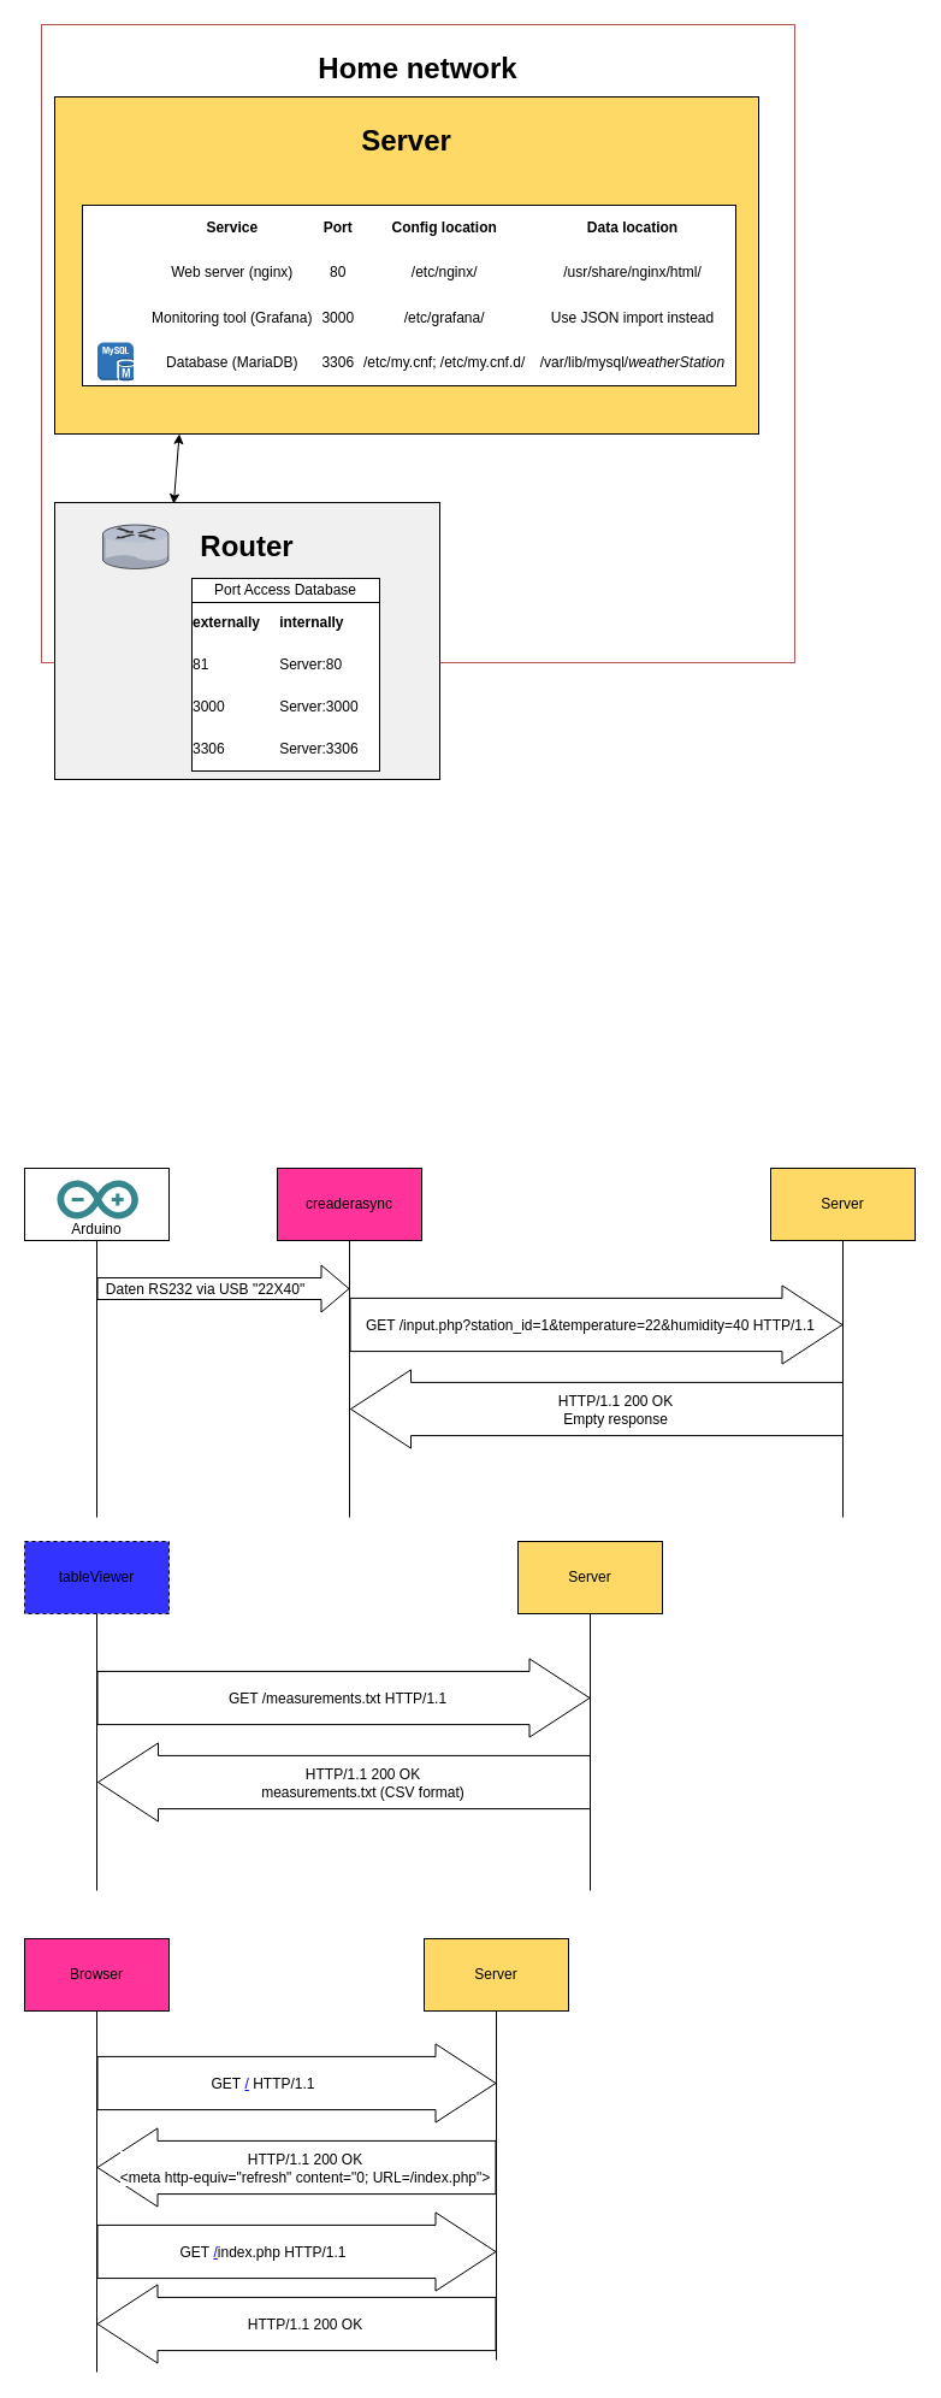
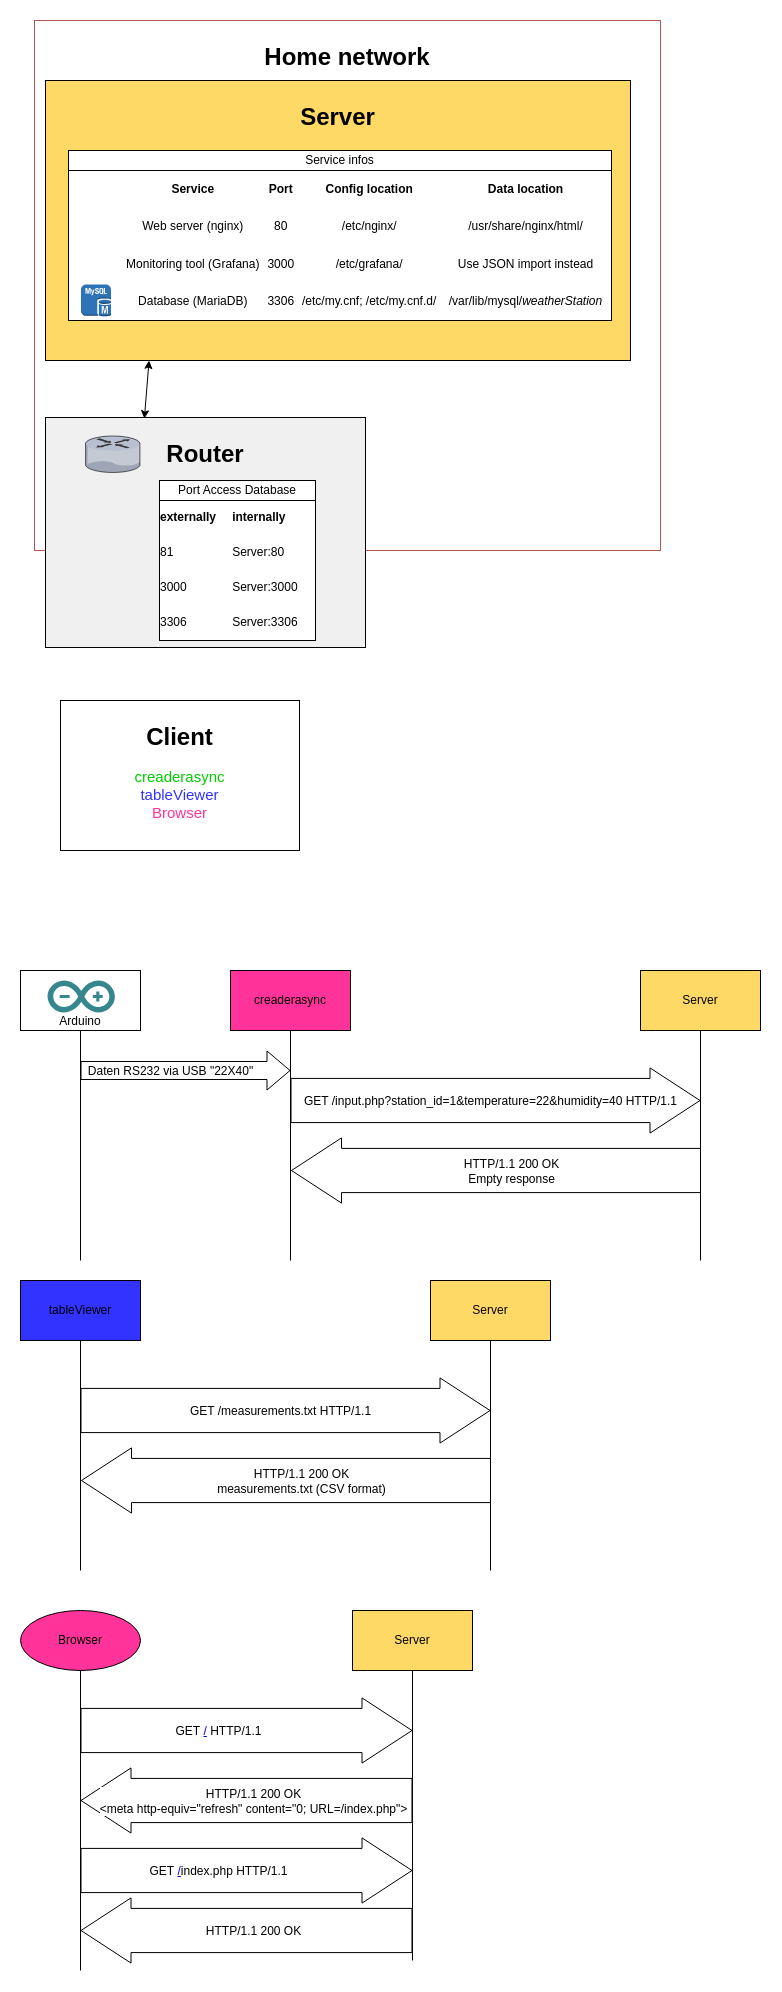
  <mxCell id="0" />
  <mxCell id="1" parent="0" />
  <mxCell id="2" value="&lt;h1&gt;Home network&lt;/h1&gt;" style="rounded=0;whiteSpace=wrap;html=1;glass=0;labelBackgroundColor=none;strokeColor=#b85450;fillColor=#ffffff;align=center;verticalAlign=top;" parent="1" vertex="1"><mxGeometry x="34" y="20" width="626" height="530" as="geometry" /></mxCell>
  <mxCell id="3" value="&lt;h1&gt;Router&lt;/h1&gt;" style="rounded=0;whiteSpace=wrap;html=1;align=center;verticalAlign=top;fillColor=#F0F0F0;" parent="1" vertex="1"><mxGeometry x="45" y="417" width="320" height="230" as="geometry" /></mxCell>
  <mxCell id="4" value="&lt;h1 style=&quot;text-align: center&quot;&gt;Server&lt;/h1&gt;" style="rounded=0;whiteSpace=wrap;html=1;align=center;verticalAlign=top;fillColor=#FFD966;" parent="1" vertex="1"><mxGeometry x="45" y="80" width="585" height="280" as="geometry" /></mxCell>
  <mxCell id="5" value="" style="verticalLabelPosition=bottom;aspect=fixed;html=1;verticalAlign=top;strokeColor=none;align=center;outlineConnect=0;shape=mxgraph.citrix.router;" parent="1" vertex="1"><mxGeometry x="85" y="435.5" width="55" height="36.5" as="geometry" /></mxCell>
  <mxCell id="6" value="Port Access Database" style="text;html=1;strokeColor=#000000;fillColor=#ffffff;align=center;verticalAlign=middle;whiteSpace=wrap;rounded=0;" parent="1" vertex="1"><mxGeometry x="159" y="480" width="156" height="20" as="geometry" /></mxCell>
  <mxCell id="7" value="&lt;table border=&quot;0&quot; width=&quot;100%&quot; style=&quot;width: 100% ; height: 100% ; border-collapse: collapse&quot;&gt;&lt;tbody&gt;&lt;tr&gt;&lt;td&gt;&lt;b&gt;externally&lt;/b&gt;&lt;/td&gt;&lt;td&gt;&lt;b&gt;internally&lt;/b&gt;&lt;/td&gt;&lt;/tr&gt;&lt;tr&gt;&lt;td&gt;81&lt;/td&gt;&lt;td&gt;Server:80&lt;/td&gt;&lt;/tr&gt;&lt;tr&gt;&lt;td&gt;3000&lt;/td&gt;&lt;td&gt;Server:3000&lt;br&gt;&lt;/td&gt;&lt;/tr&gt;&lt;tr&gt;&lt;td&gt;3306&lt;/td&gt;&lt;td&gt;Server:3306&lt;/td&gt;&lt;/tr&gt;&lt;/tbody&gt;&lt;/table&gt;" style="text;html=1;overflow=fill;align=left;fillColor=#ffffff;gradientColor=none;strokeColor=#000000;rounded=0;verticalAlign=middle;" parent="1" vertex="1"><mxGeometry x="159" y="500" width="156" height="140" as="geometry" /></mxCell>
  <mxCell id="8" value="" style="endArrow=classic;startArrow=classic;html=1;entryX=0.177;entryY=1;entryDx=0;entryDy=0;entryPerimeter=0;exitX=0.309;exitY=0.005;exitDx=0;exitDy=0;exitPerimeter=0;" parent="1" source="3" target="4" edge="1"><mxGeometry width="50" height="50" relative="1" as="geometry"><mxPoint x="99" y="430" as="sourcePoint" /><mxPoint x="130" y="400" as="targetPoint" /></mxGeometry></mxCell>
  <mxCell id="9" value="&lt;table border=&quot;0&quot; width=&quot;100%&quot; style=&quot;width: 100% ; height: 100% ; border-collapse: collapse&quot;&gt;&lt;tbody&gt;&lt;tr&gt;&lt;td&gt;&amp;nbsp; &amp;nbsp; &amp;nbsp; &amp;nbsp; &amp;nbsp; &amp;nbsp; &amp;nbsp;&amp;nbsp;&lt;/td&gt;&lt;td align=&quot;center&quot;&gt;&lt;b&gt;Service&lt;/b&gt;&lt;/td&gt;&lt;td align=&quot;center&quot;&gt;&lt;b&gt;Port&lt;/b&gt;&lt;/td&gt;&lt;td&gt;&lt;b&gt;Config location&lt;/b&gt;&lt;/td&gt;&lt;td&gt;&lt;b&gt;Data location&lt;/b&gt;&lt;/td&gt;&lt;td align=&quot;center&quot;&gt;&lt;br&gt;&lt;/td&gt;&lt;/tr&gt;&lt;tr&gt;&lt;td&gt;&lt;br&gt;&lt;/td&gt;&lt;td align=&quot;center&quot;&gt;Web server (nginx)&lt;/td&gt;&lt;td align=&quot;center&quot;&gt;80&lt;/td&gt;&lt;td&gt;/etc/nginx/&lt;/td&gt;&lt;td&gt;/usr/share/nginx/html/&lt;/td&gt;&lt;td align=&quot;center&quot;&gt;&lt;br&gt;&lt;/td&gt;&lt;/tr&gt;&lt;tr&gt;&lt;td&gt;&lt;br&gt;&lt;/td&gt;&lt;td align=&quot;center&quot;&gt;Monitoring tool (Grafana)&lt;/td&gt;&lt;td align=&quot;center&quot;&gt;3000&lt;br&gt;&lt;/td&gt;&lt;td&gt;/etc/grafana/&lt;/td&gt;&lt;td&gt;Use JSON import instead&lt;/td&gt;&lt;td align=&quot;center&quot;&gt;&lt;br&gt;&lt;/td&gt;&lt;/tr&gt;&lt;tr&gt;&lt;td&gt;&lt;br&gt;&lt;/td&gt;&lt;td&gt;Database (MariaDB)&lt;/td&gt;&lt;td&gt;3306&lt;/td&gt;&lt;td&gt;/etc/my.cnf; /etc/my.cnf.d/&lt;br&gt;&lt;/td&gt;&lt;td&gt;/var/lib/mysql/&lt;i&gt;weatherStation&lt;/i&gt;&lt;br&gt;&lt;/td&gt;&lt;td&gt;&lt;br&gt;&lt;/td&gt;&lt;/tr&gt;&lt;/tbody&gt;&lt;/table&gt;" style="text;html=1;overflow=fill;align=center;fillColor=#ffffff;gradientColor=none;strokeColor=#000000;rounded=0;verticalAlign=middle;" parent="1" vertex="1"><mxGeometry x="68" y="170" width="543" height="150" as="geometry" /></mxCell>
+ <mxCell id="10" value="Service infos" style="text;html=1;strokeColor=#000000;fillColor=#ffffff;align=center;verticalAlign=middle;whiteSpace=wrap;rounded=0;" parent="1" vertex="1"><mxGeometry x="68" y="150" width="543" height="20" as="geometry" /></mxCell>
  <mxCell id="11" value="" style="shape=image;html=1;verticalAlign=top;verticalLabelPosition=bottom;labelBackgroundColor=#ffffff;imageAspect=0;aspect=fixed;image=https://cdn4.iconfinder.com/data/icons/logos-brands-5/24/nginx-128.png;glass=0;strokeColor=#000000;fillColor=#ffffff;gradientColor=none;align=center;" parent="1" vertex="1"><mxGeometry x="76" y="205" width="38" height="38" as="geometry" /></mxCell>
  <mxCell id="12" value="" style="shape=image;html=1;verticalAlign=top;verticalLabelPosition=bottom;labelBackgroundColor=#ffffff;imageAspect=0;aspect=fixed;image=https://cdn4.iconfinder.com/data/icons/logos-brands-5/24/grafana-128.png;glass=0;strokeColor=#000000;fillColor=#ffffff;gradientColor=none;align=center;" parent="1" vertex="1"><mxGeometry x="77" y="246" width="34" height="34" as="geometry" /></mxCell>
  <mxCell id="13" value="" style="outlineConnect=0;dashed=0;verticalLabelPosition=bottom;verticalAlign=top;align=center;html=1;shape=mxgraph.aws3.mysql_db_instance;fillColor=#2E73B8;gradientColor=none;glass=0;strokeColor=#000000;" parent="1" vertex="1"><mxGeometry x="80.5" y="284" width="30" height="32" as="geometry" /></mxCell>
+ <mxCell id="14" value="&lt;h1 style=&quot;text-align: center&quot;&gt;Client&lt;/h1&gt;&lt;div style=&quot;font-size: 15px&quot;&gt;&lt;font style=&quot;font-size: 15px&quot; color=&quot;#00cc00&quot;&gt;creaderasync&lt;/font&gt;&lt;/div&gt;&lt;div style=&quot;font-size: 15px&quot;&gt;&lt;font style=&quot;font-size: 15px&quot; color=&quot;#3333ff&quot;&gt;tableViewer&lt;/font&gt;&lt;/div&gt;&lt;div style=&quot;font-size: 15px&quot;&gt;&lt;font color=&quot;#ff3399&quot; style=&quot;font-size: 15px&quot;&gt;Browser&lt;/font&gt;&lt;br&gt;&lt;/div&gt;" style="rounded=0;whiteSpace=wrap;html=1;glass=0;strokeColor=#000000;fillColor=#ffffff;gradientColor=none;align=center;verticalAlign=top;" parent="1" vertex="1"><mxGeometry x="60" y="700" width="239" height="150" as="geometry" /></mxCell>
  <mxCell id="15" value="&lt;div&gt;creaderasync&lt;/div&gt;" style="rounded=0;whiteSpace=wrap;html=1;labelBackgroundColor=none;fillColor=#ff3399;" parent="1" vertex="1"><mxGeometry x="230" y="970" width="120" height="60" as="geometry" /></mxCell>
  <mxCell id="16" value="" style="endArrow=none;html=1;entryX=0.5;entryY=1;entryDx=0;entryDy=0;" parent="1" target="15" edge="1"><mxGeometry width="50" height="50" relative="1" as="geometry"><mxPoint x="290" y="1260" as="sourcePoint" /><mxPoint x="320" y="1050" as="targetPoint" /></mxGeometry></mxCell>
  <mxCell id="17" value="Server" style="rounded=0;whiteSpace=wrap;html=1;fillColor=#FFD966;" parent="1" vertex="1"><mxGeometry x="640" y="970" width="120" height="60" as="geometry" /></mxCell>
  <mxCell id="18" value="" style="endArrow=none;html=1;entryX=0.5;entryY=1;entryDx=0;entryDy=0;" parent="1" target="17" edge="1"><mxGeometry width="50" height="50" relative="1" as="geometry"><mxPoint x="700" y="1260" as="sourcePoint" /><mxPoint x="730" y="1050" as="targetPoint" /></mxGeometry></mxCell>
  <mxCell id="19" value="" style="shape=flexArrow;endArrow=classic;html=1;width=44.167;endSize=16.333;align=center;" parent="1" edge="1"><mxGeometry width="50" height="50" relative="1" as="geometry"><mxPoint x="290" y="1100" as="sourcePoint" /><mxPoint x="700" y="1100" as="targetPoint" /></mxGeometry></mxCell>
  <mxCell id="20" value="&lt;span&gt;GET /input.php?station_id=1&amp;amp;temperature=22&amp;amp;humidity=40 HTTP/1.1&lt;br&gt;&lt;/span&gt;" style="text;html=1;resizable=0;points=[];align=center;verticalAlign=middle;labelBackgroundColor=#ffffff;" parent="19" vertex="1" connectable="0"><mxGeometry x="0.308" y="1" relative="1" as="geometry"><mxPoint x="-68.5" y="1" as="offset" /></mxGeometry></mxCell>
  <mxCell id="21" value="Arduino" style="rounded=0;whiteSpace=wrap;html=1;verticalAlign=bottom;" parent="1" vertex="1"><mxGeometry x="20" y="970" width="120" height="60" as="geometry" /></mxCell>
  <mxCell id="22" value="" style="endArrow=none;html=1;entryX=0.5;entryY=1;entryDx=0;entryDy=0;" parent="1" target="21" edge="1"><mxGeometry width="50" height="50" relative="1" as="geometry"><mxPoint x="80" y="1260" as="sourcePoint" /><mxPoint x="110" y="1050" as="targetPoint" /></mxGeometry></mxCell>
  <mxCell id="23" value="" style="shape=flexArrow;endArrow=classic;html=1;width=18;endSize=7.33;" parent="1" edge="1"><mxGeometry width="50" height="50" relative="1" as="geometry"><mxPoint x="80" y="1070" as="sourcePoint" /><mxPoint x="290" y="1070" as="targetPoint" /></mxGeometry></mxCell>
  <mxCell id="24" value="Daten RS232 via USB &quot;22X40&quot;" style="text;html=1;resizable=0;points=[];align=center;verticalAlign=middle;labelBackgroundColor=#ffffff;" parent="23" vertex="1" connectable="0"><mxGeometry x="0.308" y="1" relative="1" as="geometry"><mxPoint x="-48" y="1" as="offset" /></mxGeometry></mxCell>
  <mxCell id="25" value="" style="shape=flexArrow;endArrow=classic;html=1;width=44.167;endSize=16.333;align=center;" parent="1" edge="1"><mxGeometry width="50" height="50" relative="1" as="geometry"><mxPoint x="700.5" y="1170" as="sourcePoint" /><mxPoint x="290.5" y="1170" as="targetPoint" /></mxGeometry></mxCell>
  <mxCell id="26" value="&lt;span&gt;HTTP/1.1 200 OK&lt;br&gt;Empty response&lt;/span&gt;&lt;br&gt;" style="text;html=1;resizable=0;points=[];align=center;verticalAlign=middle;labelBackgroundColor=#ffffff;" parent="25" vertex="1" connectable="0"><mxGeometry x="0.308" y="1" relative="1" as="geometry"><mxPoint x="78" y="-1" as="offset" /></mxGeometry></mxCell>
- <mxCell id="27" value="&lt;div&gt;tableViewer&lt;/div&gt;" style="rounded=0;whiteSpace=wrap;html=1;fillColor=#3333FF;dashed=1;" parent="1" vertex="1"><mxGeometry x="20" y="1280" width="120" height="60" as="geometry" /></mxCell>
+ <mxCell id="27" value="&lt;div&gt;tableViewer&lt;/div&gt;" style="rounded=0;whiteSpace=wrap;html=1;fillColor=#3333FF;" parent="1" vertex="1"><mxGeometry x="20" y="1280" width="120" height="60" as="geometry" /></mxCell>
  <mxCell id="28" value="" style="endArrow=none;html=1;entryX=0.5;entryY=1;entryDx=0;entryDy=0;" parent="1" target="27" edge="1"><mxGeometry width="50" height="50" relative="1" as="geometry"><mxPoint x="80" y="1570" as="sourcePoint" /><mxPoint x="110" y="1360" as="targetPoint" /></mxGeometry></mxCell>
  <mxCell id="29" value="Server" style="rounded=0;whiteSpace=wrap;html=1;fillColor=#FFD966;" parent="1" vertex="1"><mxGeometry x="430" y="1280" width="120" height="60" as="geometry" /></mxCell>
  <mxCell id="30" value="" style="endArrow=none;html=1;entryX=0.5;entryY=1;entryDx=0;entryDy=0;" parent="1" target="29" edge="1"><mxGeometry width="50" height="50" relative="1" as="geometry"><mxPoint x="490" y="1570" as="sourcePoint" /><mxPoint x="520" y="1360" as="targetPoint" /></mxGeometry></mxCell>
  <mxCell id="31" value="" style="shape=flexArrow;endArrow=classic;html=1;width=44.167;endSize=16.333;align=center;" parent="1" edge="1"><mxGeometry width="50" height="50" relative="1" as="geometry"><mxPoint x="80" y="1410" as="sourcePoint" /><mxPoint x="490" y="1410" as="targetPoint" /></mxGeometry></mxCell>
  <mxCell id="32" value="&lt;span&gt;GET /measurements.txt HTTP/1.1&lt;br&gt;&lt;/span&gt;" style="text;html=1;resizable=0;points=[];align=center;verticalAlign=middle;labelBackgroundColor=#ffffff;" parent="31" vertex="1" connectable="0"><mxGeometry x="0.308" y="1" relative="1" as="geometry"><mxPoint x="-68.5" y="1" as="offset" /></mxGeometry></mxCell>
  <mxCell id="33" value="" style="shape=flexArrow;endArrow=classic;html=1;width=44.167;endSize=16.333;align=center;" parent="1" edge="1"><mxGeometry width="50" height="50" relative="1" as="geometry"><mxPoint x="490.5" y="1480" as="sourcePoint" /><mxPoint x="80.5" y="1480" as="targetPoint" /></mxGeometry></mxCell>
  <mxCell id="34" value="&lt;span&gt;HTTP/1.1 200 OK&lt;br&gt;&lt;/span&gt;measurements.txt (CSV format)&lt;br&gt;" style="text;html=1;resizable=0;points=[];align=center;verticalAlign=middle;labelBackgroundColor=#ffffff;" parent="33" vertex="1" connectable="0"><mxGeometry x="0.308" y="1" relative="1" as="geometry"><mxPoint x="78" y="-1" as="offset" /></mxGeometry></mxCell>
  <mxCell id="35" value="" style="dashed=0;outlineConnect=0;html=1;align=center;labelPosition=center;verticalLabelPosition=bottom;verticalAlign=top;shape=mxgraph.weblogos.arduino;fillColor=#36868D;strokeColor=none;glass=0;labelBackgroundColor=none;" parent="1" vertex="1"><mxGeometry x="47" y="980" width="67.4" height="32" as="geometry" /></mxCell>
- <mxCell id="36" value="Browser" style="rounded=0;whiteSpace=wrap;html=1;fillColor=#FF3399;" parent="1" vertex="1"><mxGeometry x="20" y="1610" width="120" height="60" as="geometry" /></mxCell>
+ <mxCell id="36" value="Browser" style="ellipse;whiteSpace=wrap;html=1;fillColor=#FF3399;" parent="1" vertex="1"><mxGeometry x="20" y="1610" width="120" height="60" as="geometry" /></mxCell>
  <mxCell id="37" value="" style="endArrow=none;html=1;entryX=0.5;entryY=1;entryDx=0;entryDy=0;" parent="1" target="36" edge="1"><mxGeometry width="50" height="50" relative="1" as="geometry"><mxPoint x="80" y="1970" as="sourcePoint" /><mxPoint x="110" y="1690" as="targetPoint" /></mxGeometry></mxCell>
  <mxCell id="38" value="" style="endArrow=none;html=1;entryX=0.5;entryY=1;entryDx=0;entryDy=0;" parent="1" target="39" edge="1"><mxGeometry width="50" height="50" relative="1" as="geometry"><mxPoint x="412" y="1960" as="sourcePoint" /><mxPoint x="442" y="1690" as="targetPoint" /></mxGeometry></mxCell>
  <mxCell id="39" value="&lt;span&gt;Server&lt;/span&gt;" style="rounded=0;whiteSpace=wrap;html=1;fillColor=#FFD966;" parent="1" vertex="1"><mxGeometry x="352" y="1610" width="120" height="60" as="geometry" /></mxCell>
  <mxCell id="40" value="" style="shape=flexArrow;endArrow=classic;html=1;width=44.167;endSize=16.333;align=center;" parent="1" edge="1"><mxGeometry width="50" height="50" relative="1" as="geometry"><mxPoint x="80" y="1730" as="sourcePoint" /><mxPoint x="412" y="1730" as="targetPoint" /></mxGeometry></mxCell>
  <mxCell id="41" value="GET&amp;nbsp;&lt;a target=&quot;_blank&quot; href=&quot;http://wqpsk8njzciazxjs.myfritz.net:3000/d/RuXTyiZZz/weather-station-dashboard?orgId=1&amp;amp;refresh=5s&amp;amp;kiosk&quot;&gt;/&lt;/a&gt;&amp;nbsp;HTTP/1.1" style="text;html=1;resizable=0;points=[];align=center;verticalAlign=middle;labelBackgroundColor=#ffffff;" parent="40" vertex="1" connectable="0"><mxGeometry x="0.308" y="1" relative="1" as="geometry"><mxPoint x="-79.5" y="1" as="offset" /></mxGeometry></mxCell>
  <mxCell id="42" value="" style="shape=flexArrow;endArrow=classic;html=1;width=44.167;endSize=16.333;align=center;" parent="1" edge="1"><mxGeometry width="50" height="50" relative="1" as="geometry"><mxPoint x="412" y="1800" as="sourcePoint" /><mxPoint x="80" y="1800" as="targetPoint" /></mxGeometry></mxCell>
  <mxCell id="43" value="HTTP/1.1 200 OK&lt;br&gt;&lt;span&gt;&amp;lt;meta &lt;/span&gt;&lt;span&gt;http-equiv&lt;/span&gt;&lt;span&gt;=&quot;&lt;/span&gt;&lt;span&gt;refresh&lt;/span&gt;&lt;span&gt;&quot; &lt;/span&gt;&lt;span&gt;content&lt;/span&gt;&lt;span&gt;=&quot;&lt;/span&gt;&lt;span&gt;0; URL=/index.php&lt;/span&gt;&lt;span&gt;&quot;&amp;gt;&lt;/span&gt;&lt;br&gt;" style="text;html=1;resizable=0;points=[];align=center;verticalAlign=middle;labelBackgroundColor=#ffffff;" parent="42" vertex="1" connectable="0"><mxGeometry x="0.308" y="1" relative="1" as="geometry"><mxPoint x="57.5" y="-1" as="offset" /></mxGeometry></mxCell>
  <mxCell id="44" value="" style="shape=flexArrow;endArrow=classic;html=1;width=44.167;endSize=16.333;align=center;" parent="1" edge="1"><mxGeometry width="50" height="50" relative="1" as="geometry"><mxPoint x="80" y="1870" as="sourcePoint" /><mxPoint x="412" y="1870" as="targetPoint" /></mxGeometry></mxCell>
  <mxCell id="45" value="GET&amp;nbsp;&lt;a target=&quot;_blank&quot; href=&quot;http://wqpsk8njzciazxjs.myfritz.net:3000/d/RuXTyiZZz/weather-station-dashboard?orgId=1&amp;amp;refresh=5s&amp;amp;kiosk&quot;&gt;/&lt;/a&gt;index.php&amp;nbsp;HTTP/1.1" style="text;html=1;resizable=0;points=[];align=center;verticalAlign=middle;labelBackgroundColor=#ffffff;" parent="44" vertex="1" connectable="0"><mxGeometry x="0.308" y="1" relative="1" as="geometry"><mxPoint x="-79.5" y="1" as="offset" /></mxGeometry></mxCell>
  <mxCell id="46" value="" style="shape=flexArrow;endArrow=classic;html=1;width=44.167;endSize=16.333;align=center;" parent="1" edge="1"><mxGeometry width="50" height="50" relative="1" as="geometry"><mxPoint x="412" y="1930" as="sourcePoint" /><mxPoint x="80" y="1930" as="targetPoint" /></mxGeometry></mxCell>
  <mxCell id="47" value="HTTP/1.1 200 OK&lt;br&gt;" style="text;html=1;resizable=0;points=[];align=center;verticalAlign=middle;labelBackgroundColor=#ffffff;" parent="46" vertex="1" connectable="0"><mxGeometry x="0.308" y="1" relative="1" as="geometry"><mxPoint x="57.5" y="-1" as="offset" /></mxGeometry></mxCell>
